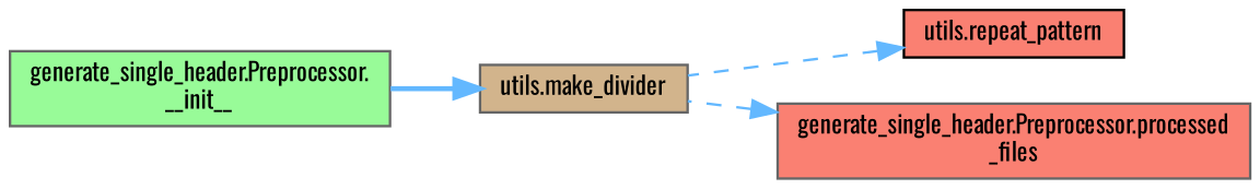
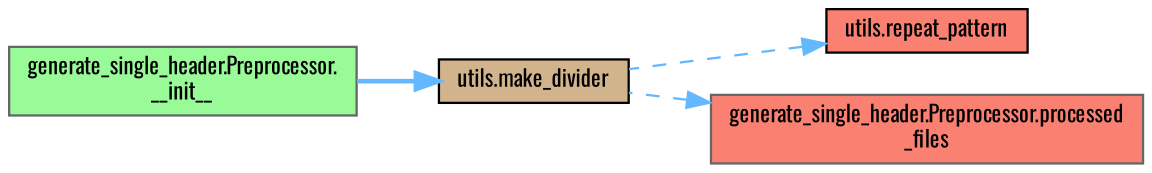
  digraph {
    fontname=Oswald
    rankdir=RL
    node [color=black fillcolor=salmon fontname=Oswald fontsize=10 shape=box style=filled]
    edge [color=steelblue1 dir=back fontname=Oswald fontsize=10 labelfontname=Helvetica labelfontsize=10 style=dashed]
    n1 [fontcolor=black height=0.2 label="utils.repeat_pattern" width=0.4]
-   n2 [color=gray40 fillcolor=tan height=0.2 label="utils.make_divider" width=0.4]
+   n2 [fillcolor=tan height=0.2 label="utils.make_divider" width=0.4]
    n3 [color=gray40 fillcolor=palegreen height=0.2 label="generate_single_header.Preprocessor.\l__init__" width=0.4]
    n4 [color=gray40 height=0.2 label="generate_single_header.Preprocessor.processed\l_files" width=0.4]
    n1 -> n2
    n2 -> n3 [style=bold]
    n4 -> n2
  }
